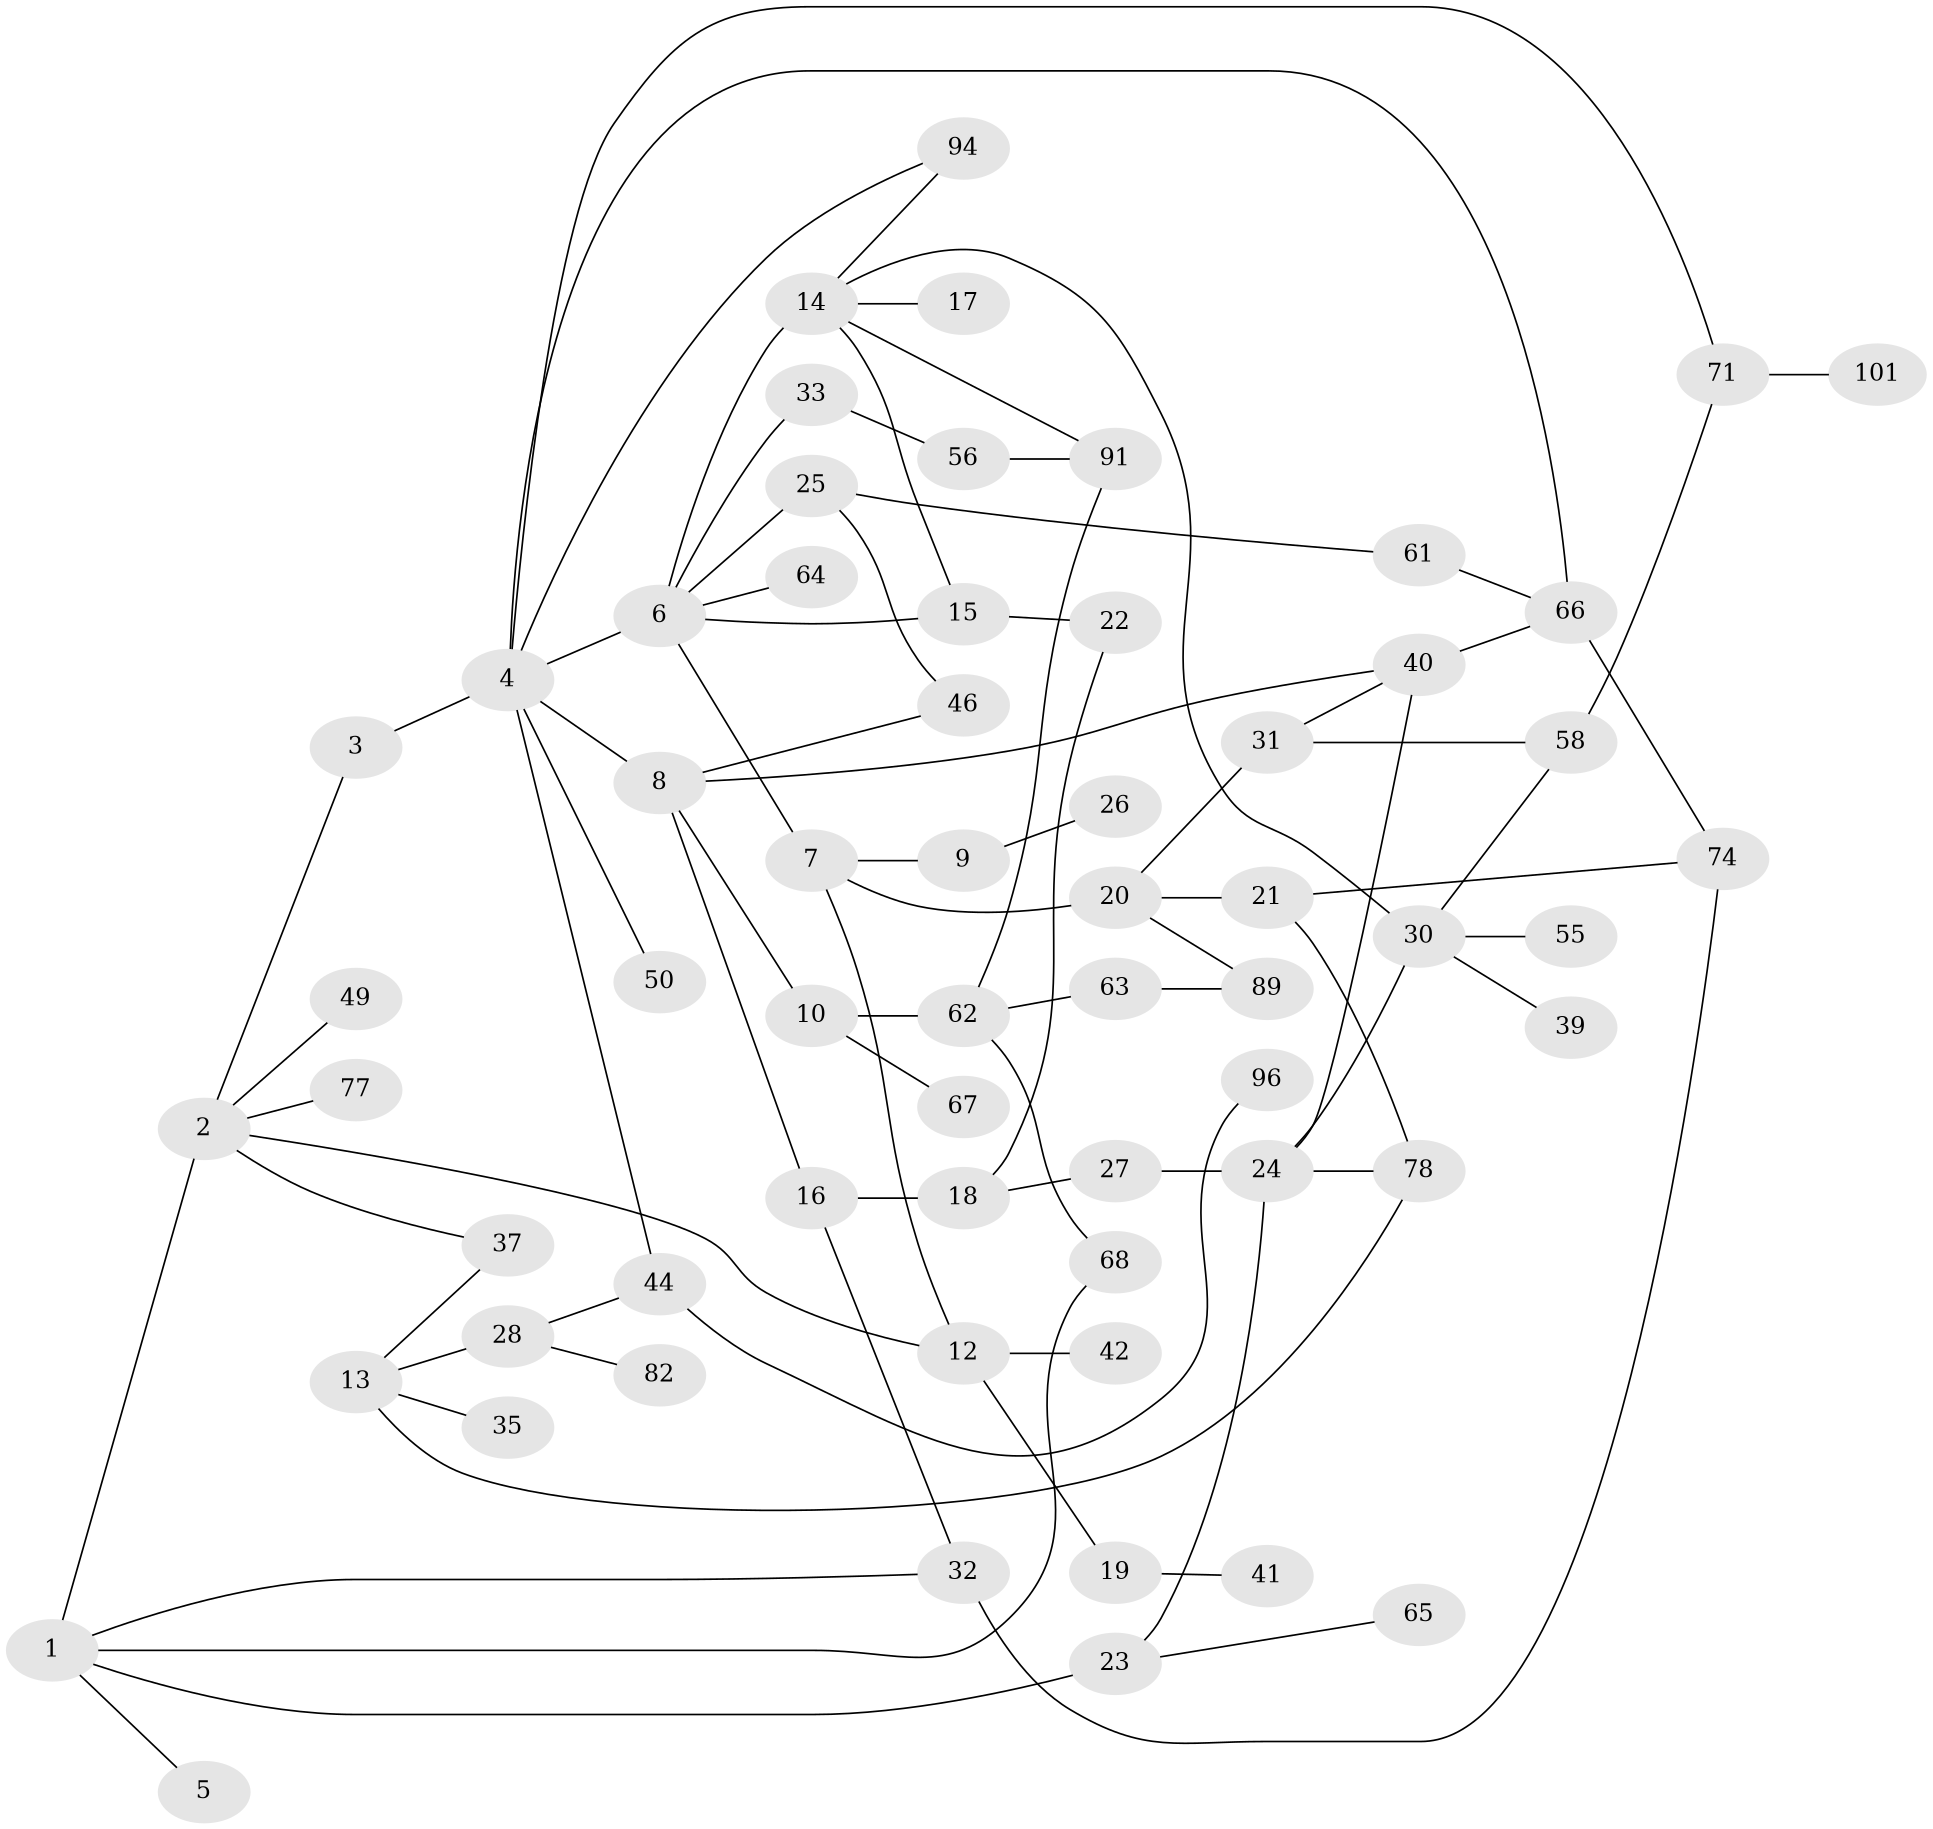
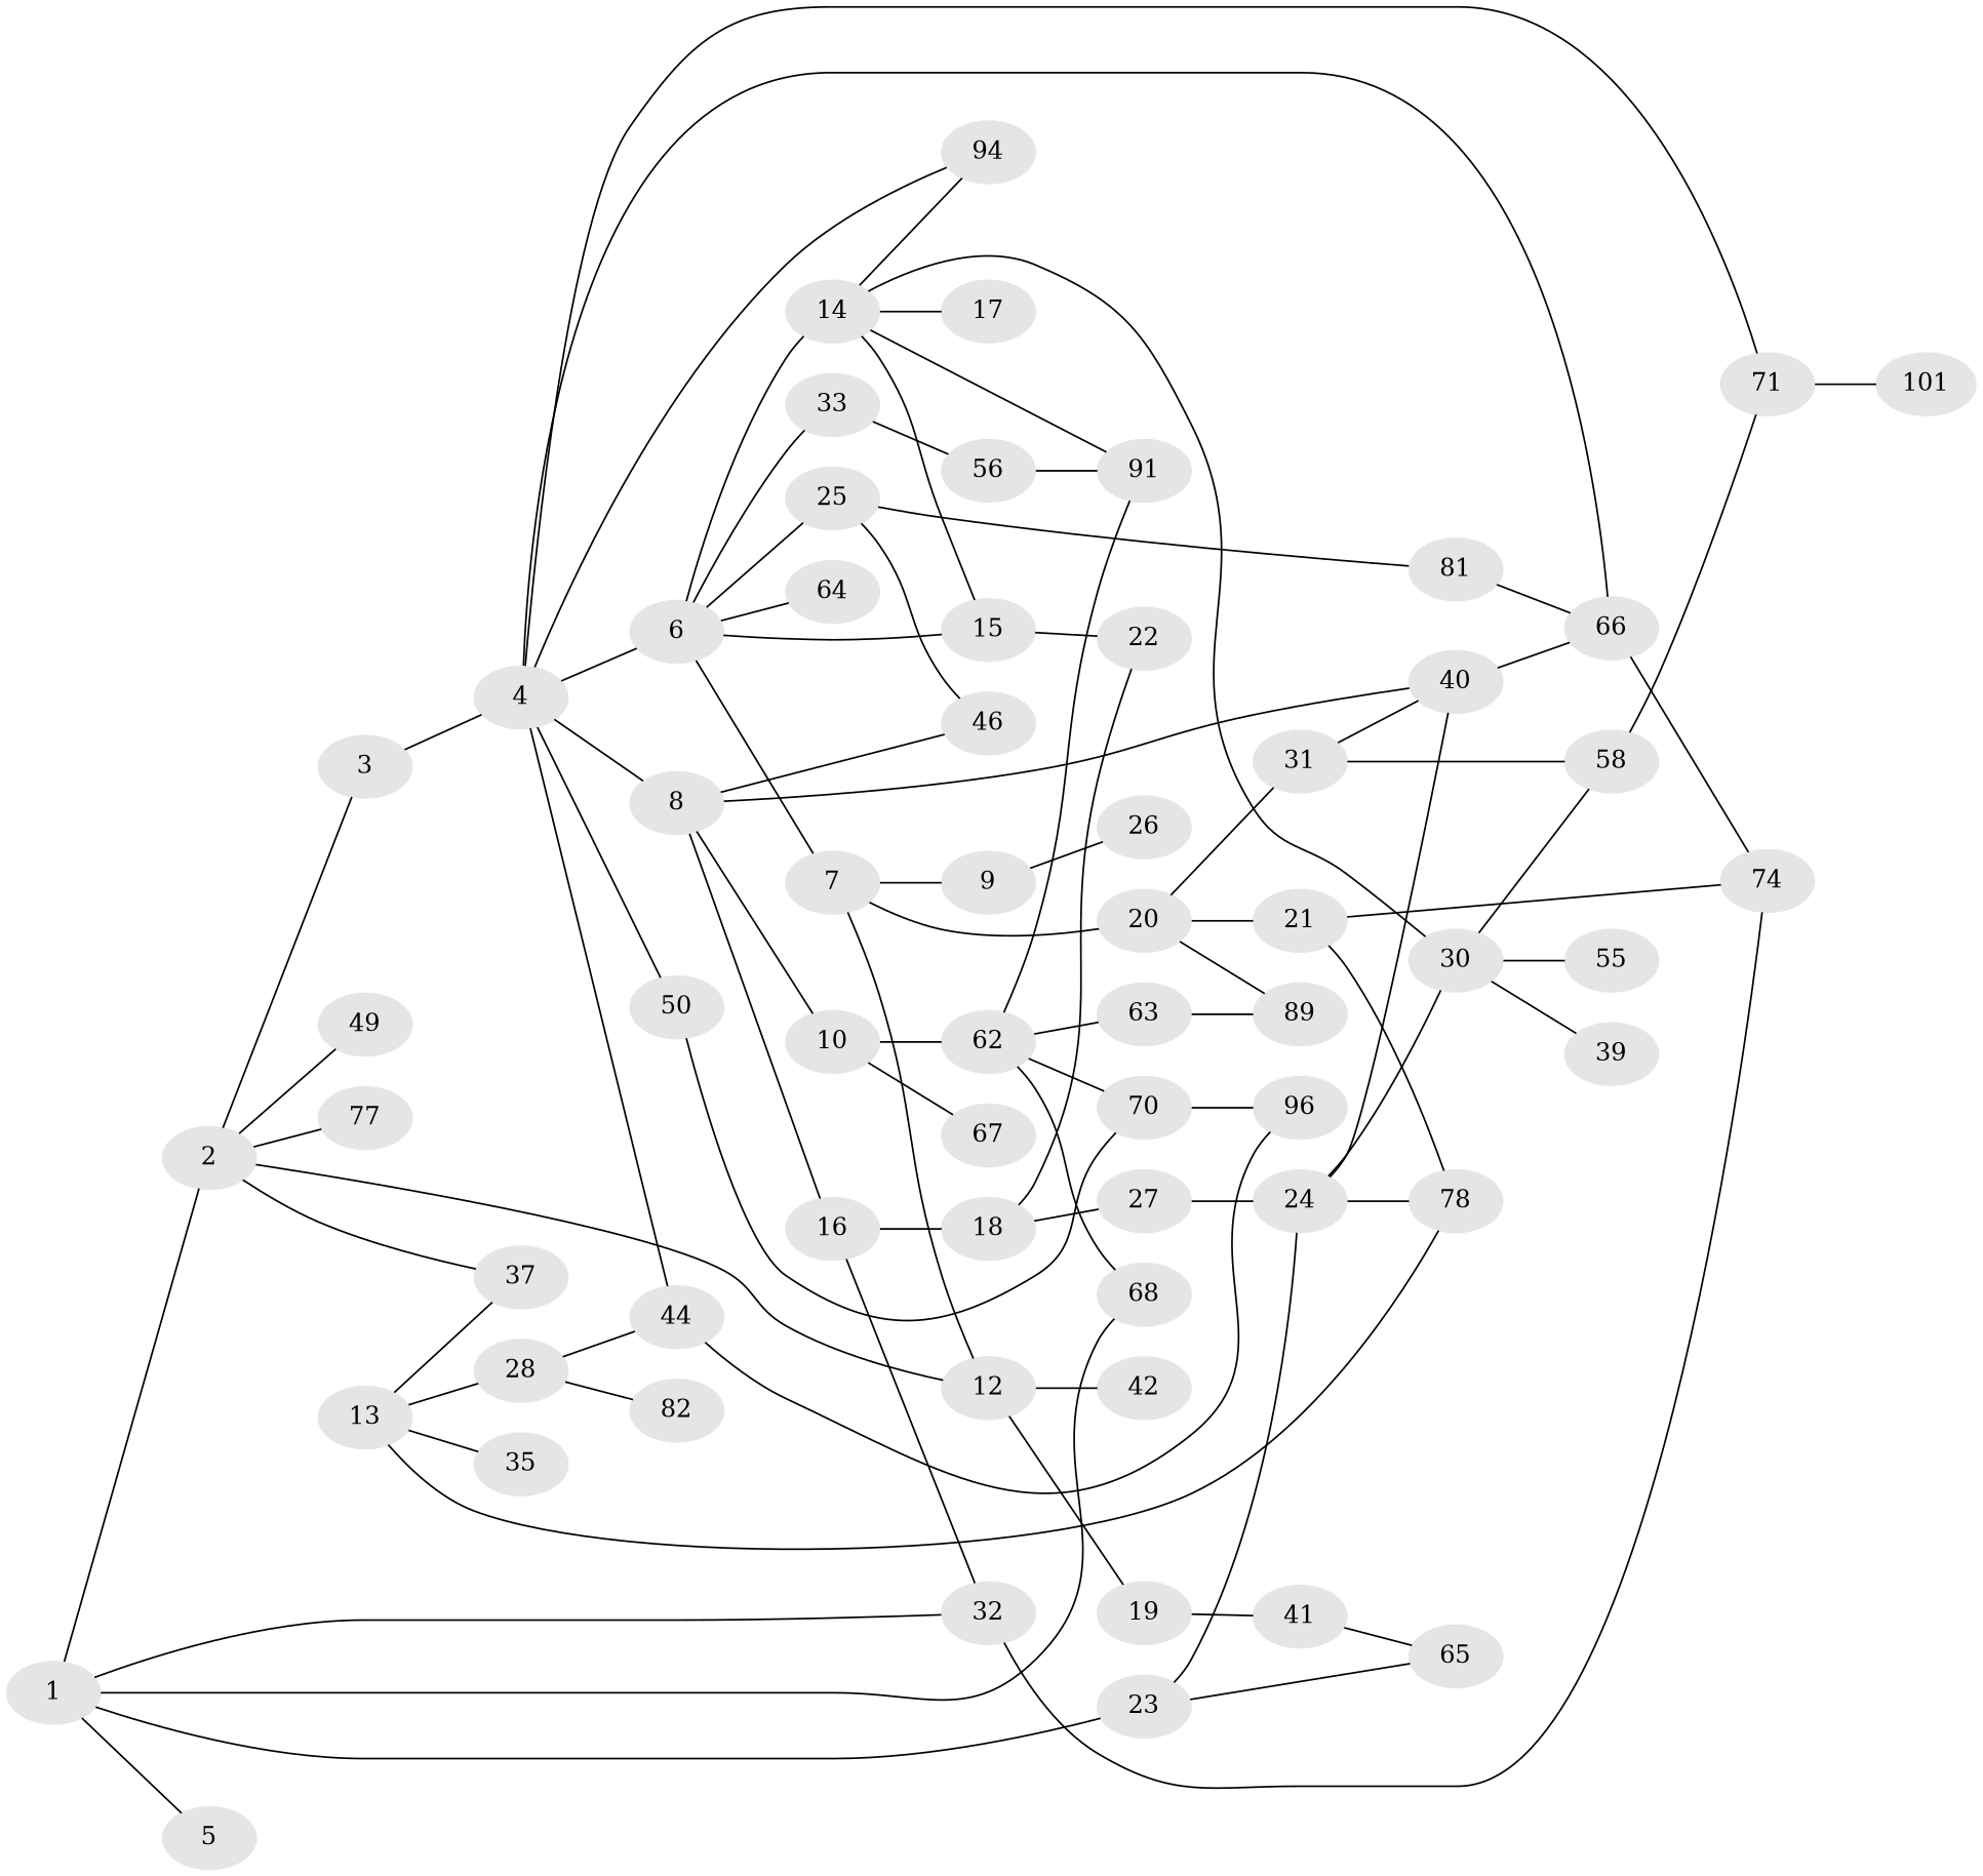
  graph {
    rankdir=LR
    node [color=gray90 style=filled]
    1 [super="+43"]
    2 [super="+36"]
    5
    23 [super="+57"]
    32 [super="+102"]
    68
    3
    12 [super="+99"]
    37 [super="+54"]
    49
    77
    24 [super="+86"]
    65
    74 [super="+84"]
    4 [super="+11"]
    19
    42
    6 [super="+95"]
    8 [super="+69"]
    44
    50
    66 [super="+85"]
    71 [super="+93"]
    94
    7 [super="+80"]
    14 [super="+45"]
    15 [super="+29"]
    25 [super="+76"]
    33
    64
    10 [super="+52"]
    16 [super="+59"]
    40 [super="+48"]
    46
    13 [super="+53"]
    28 [super="+75"]
    35
    78 [super="+87"]
    96 [super="+98"]
+   70 [super="+83"]
    101
    9
    20 [super="+73"]
    17
    30 [super="+34"]
    91
    22 [super="+79"]
-   61 [super="+72"]
+   61 [super="+72" label=81]
    56
    26 [super="+88"]
    21
    31
    89 [super="+92"]
    62 [super="+81"]
    67
    18 [super="+100"]
    63
    41 [super="+97"]
    82
    58 [super="+90"]
    39 [super="+51"]
    55
    27 [super="+60"]
    1 -- 2
    1 -- 5
    1 -- 23
    1 -- 32
    1 -- 68
    2 -- 3
    2 -- 12
    2 -- 37
    2 -- 49
    2 -- 77
    23 -- 24
    23 -- 65
    32 -- 74
    3 -- 4
    12 -- 19
    12 -- 42
    24 -- 40
    24 -- 78
    24 -- 30
    4 -- 6
    4 -- 8
    4 -- 44
    4 -- 50
    4 -- 66
    4 -- 71
    4 -- 94
    19 -- 41
    6 -- 7 [weight=2]
    6 -- 14
    6 -- 15
    6 -- 25
    6 -- 33
    6 -- 64
    8 -- 10
    8 -- 16
    8 -- 40
    8 -- 46
    44 -- 96
+   50 -- 70
    66 -- 74
    71 -- 101
    7 -- 12
    7 -- 9
    7 -- 20
    14 -- 94
    14 -- 15
    14 -- 17
    14 -- 30
    14 -- 91
    15 -- 22
    25 -- 46
    25 -- 61
    33 -- 56
    10 -- 62
    10 -- 67
    16 -- 32
    16 -- 18
    40 -- 66
    13 -- 37
    13 -- 28
    13 -- 35
    13 -- 78
    28 -- 44
    28 -- 82
+   70 -- 96
    9 -- 26
    20 -- 21
    20 -- 31
    20 -- 89
    30 -- 58
    30 -- 39
    30 -- 55
    61 -- 66
    56 -- 91
    21 -- 74
    21 -- 78
    31 -- 40
    31 -- 58
    62 -- 68
+   62 -- 70
    62 -- 91
    62 -- 63
    18 -- 22
    18 -- 27
    63 -- 89
+   41 -- 65
    58 -- 71
    27 -- 24
  }
